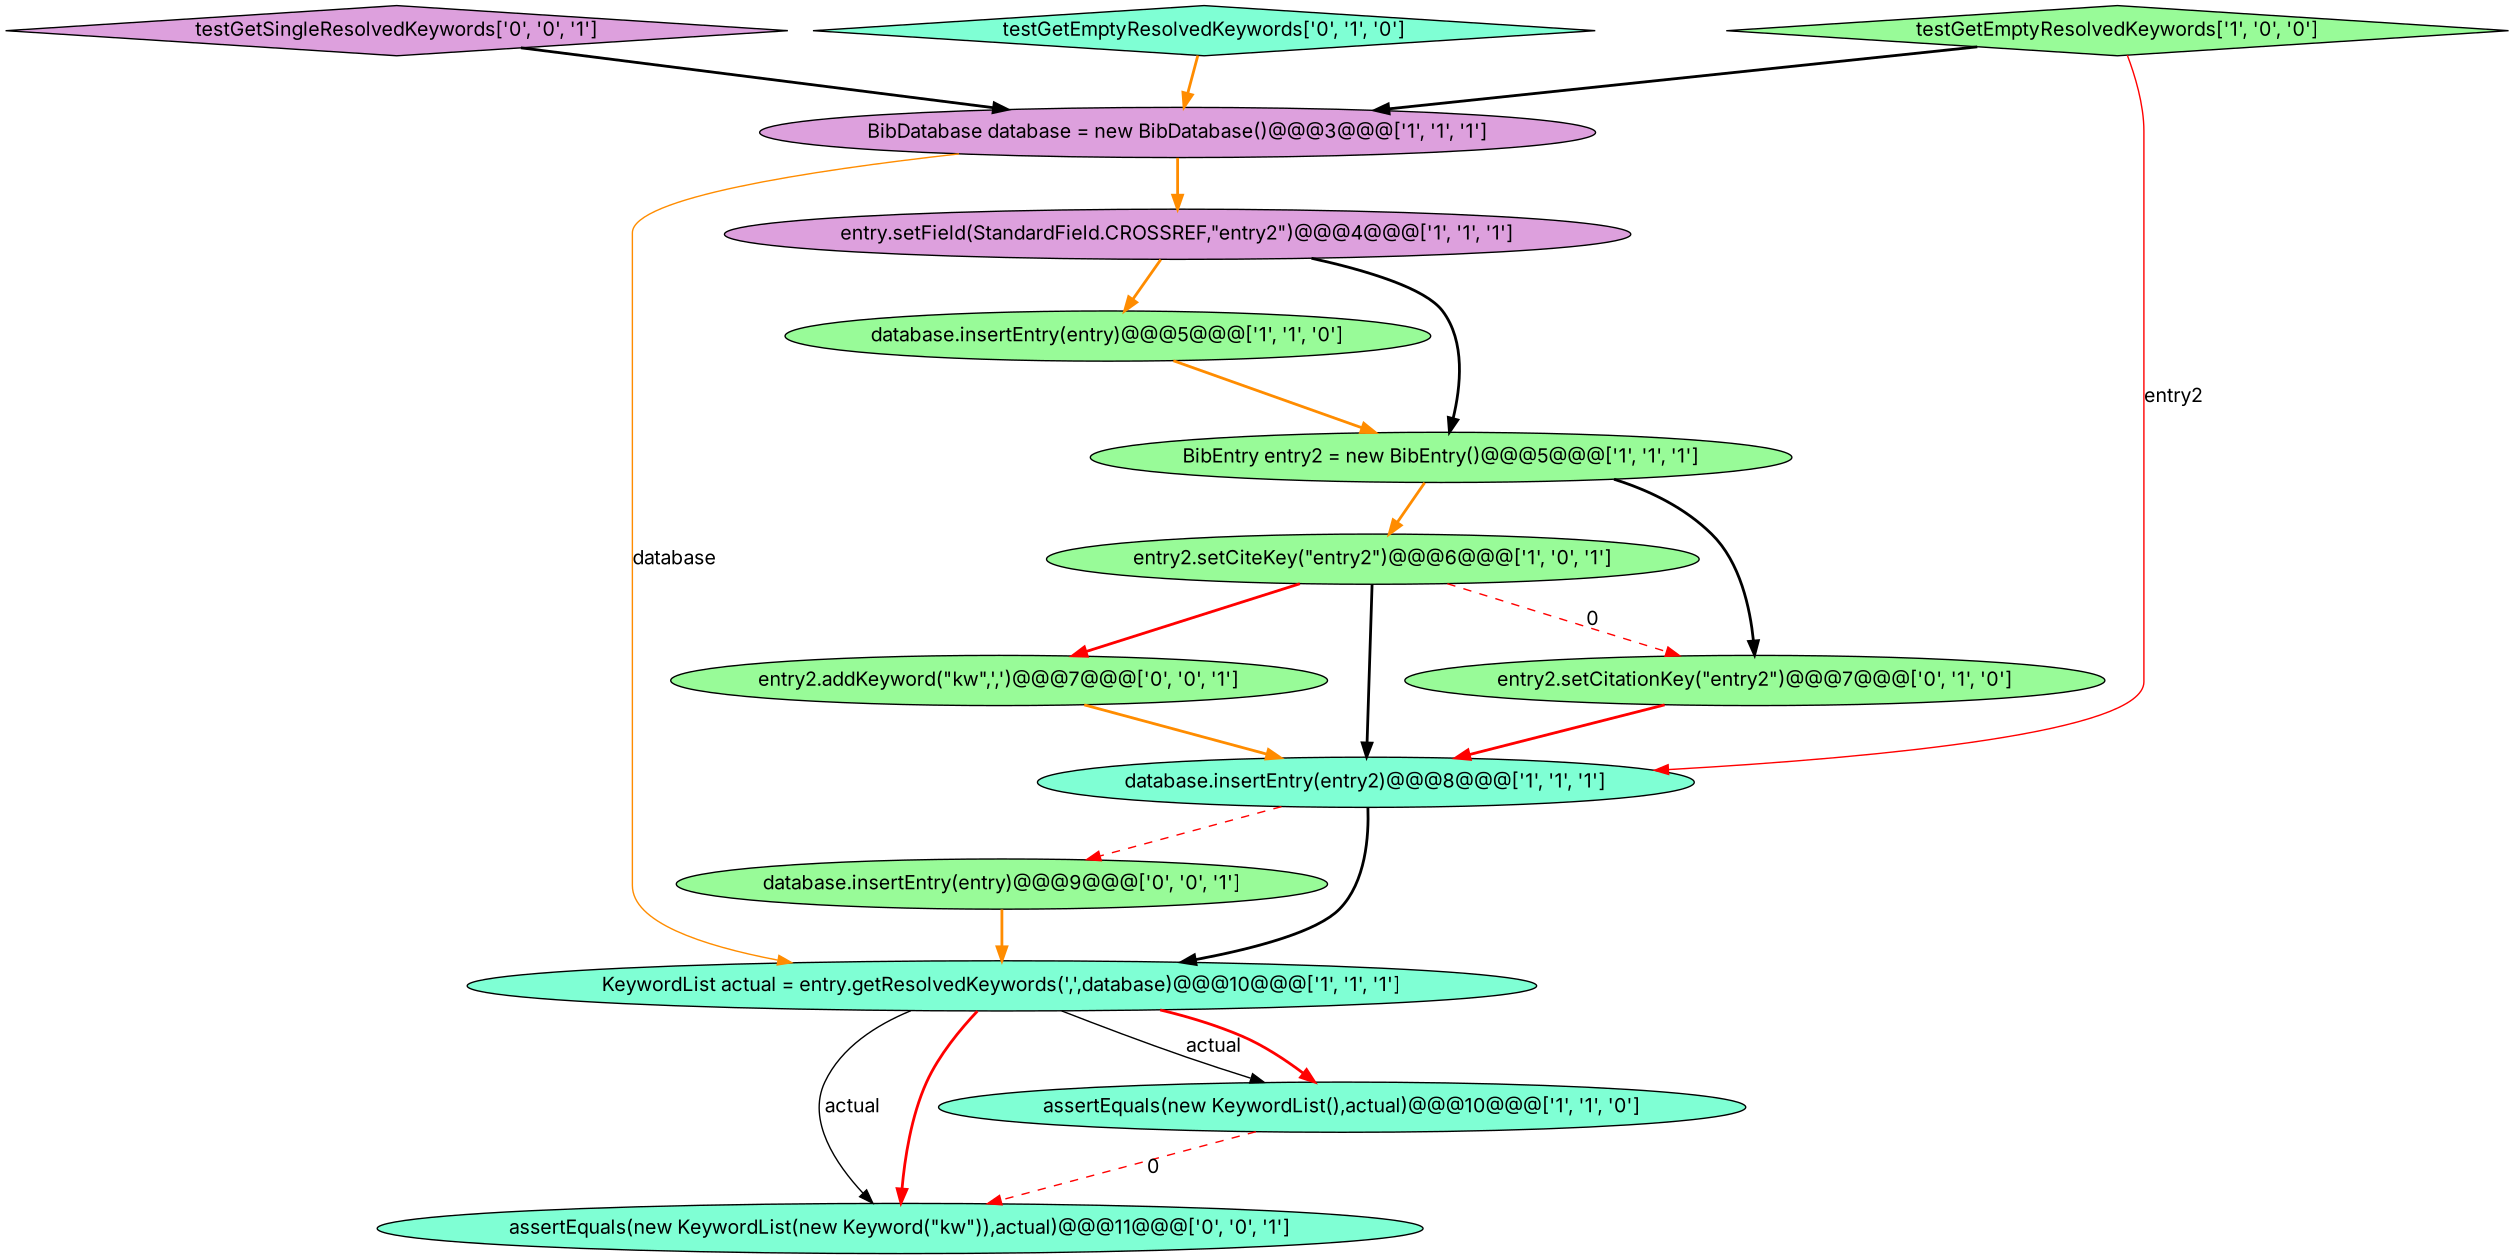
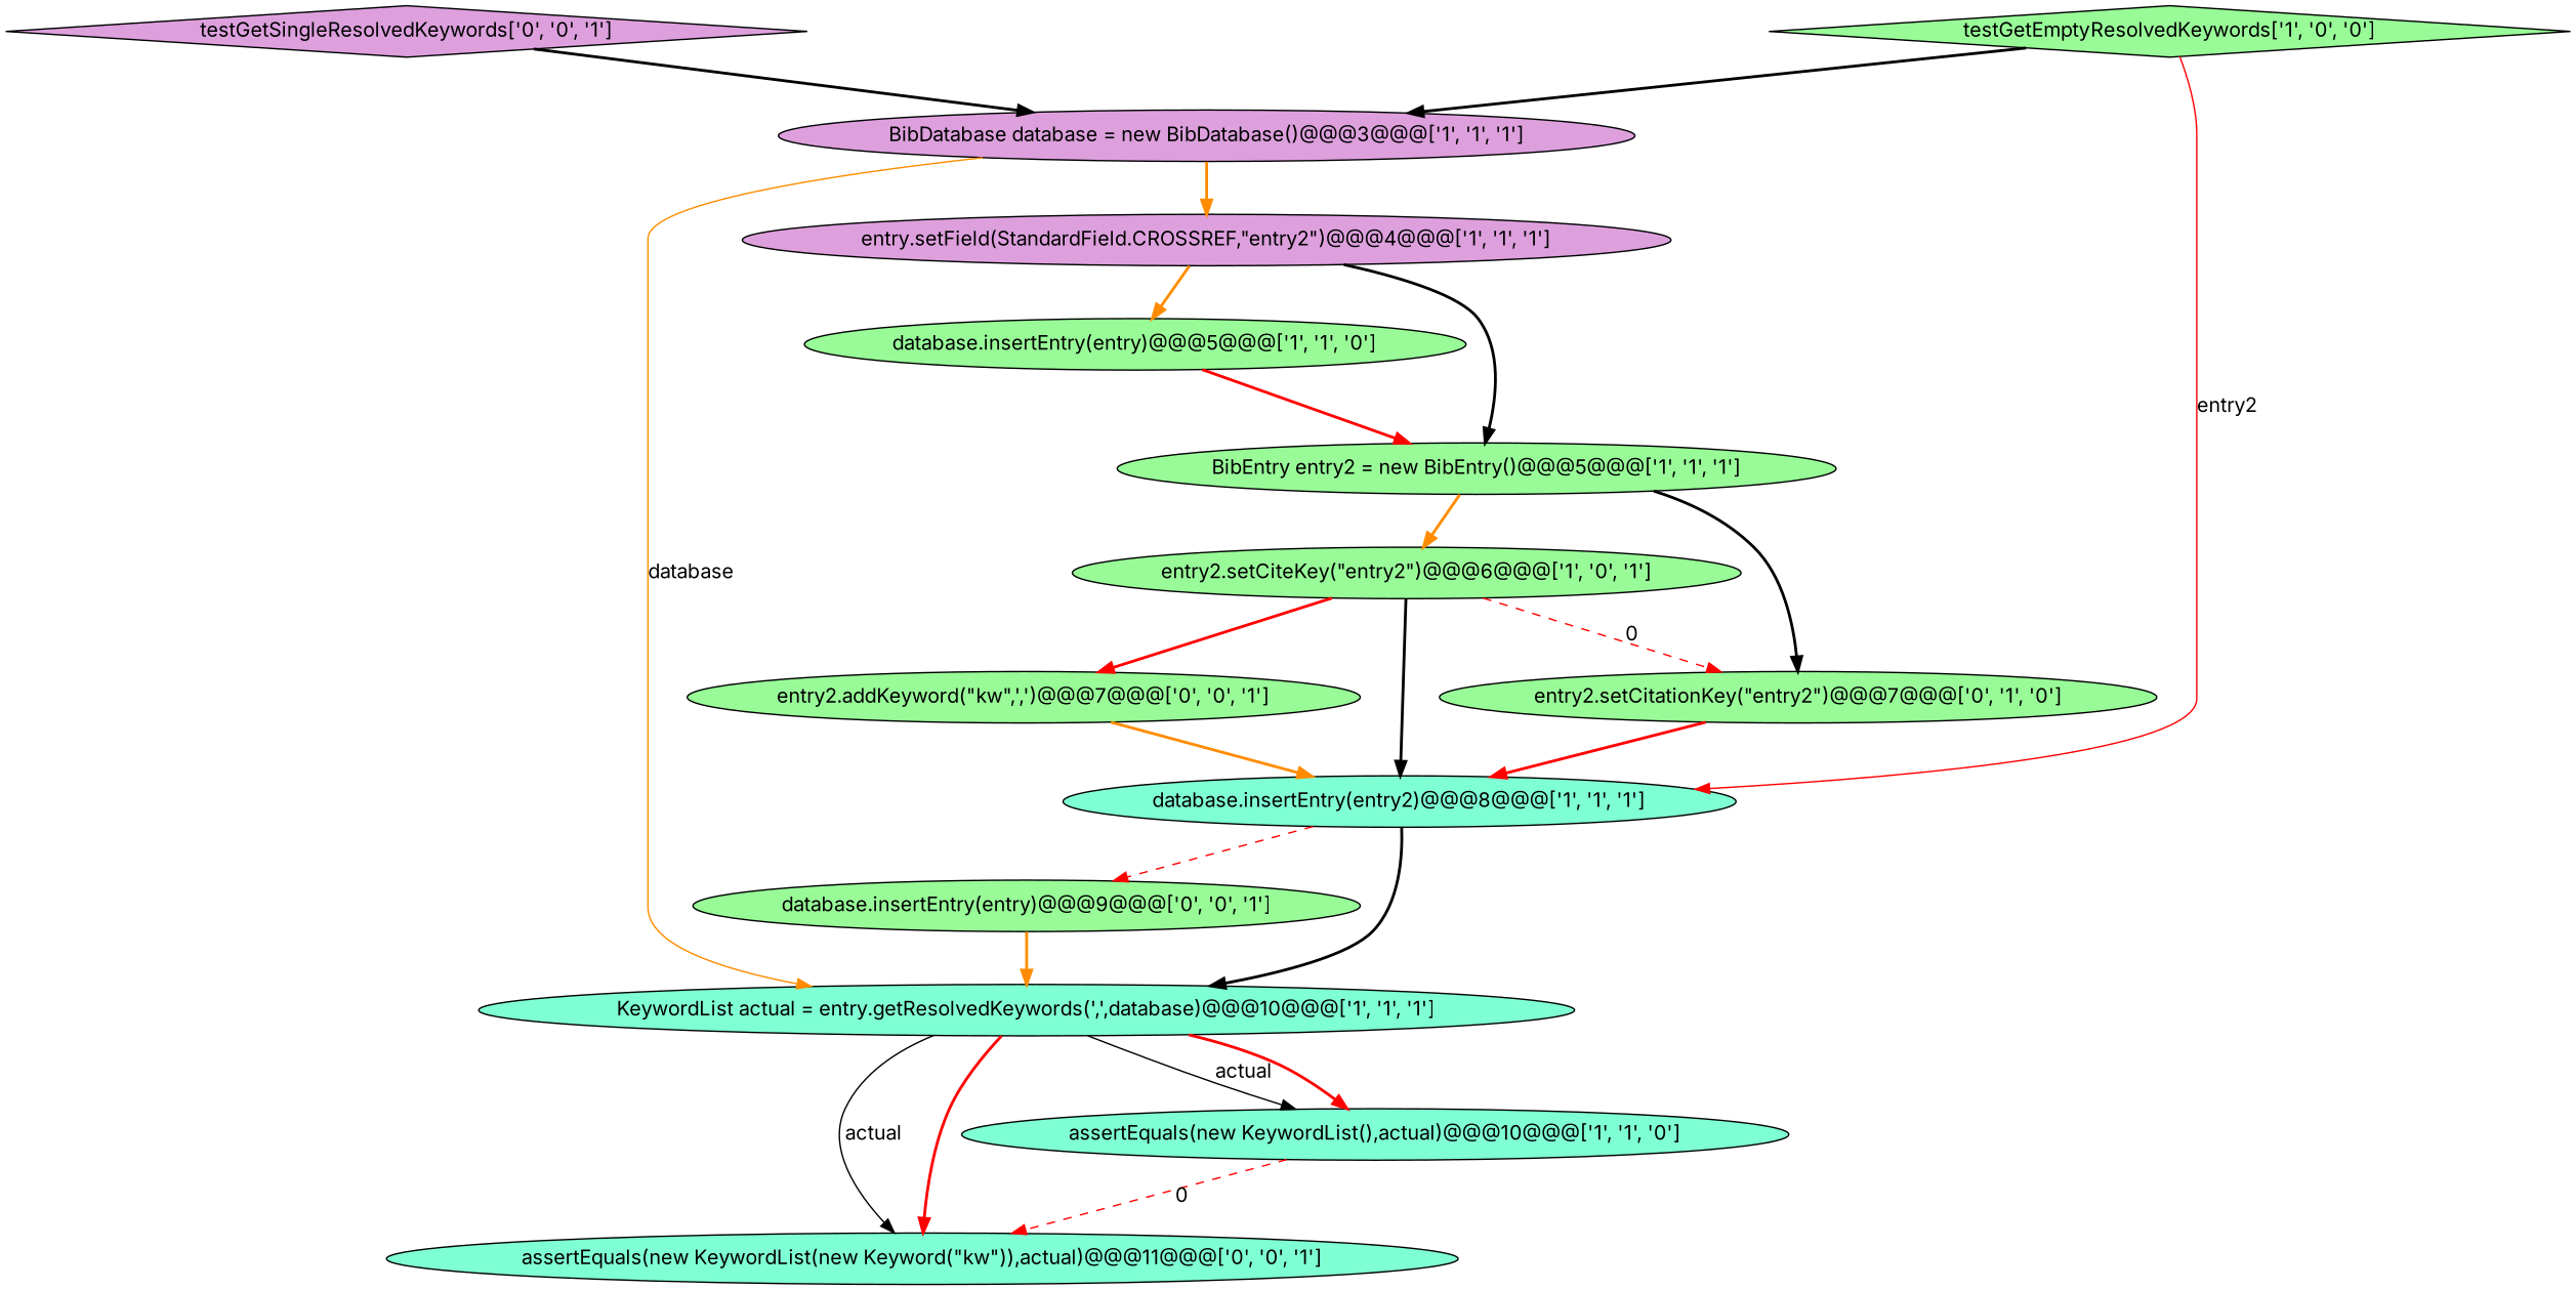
  digraph {
    fontname=Inter
    node [fillcolor=palegreen fontname=Inter shape=ellipse style=filled]
    edge [color=red fontname=Inter style=bold]
-   n1 [fillcolor=aquamarine label="testGetEmptyResolvedKeywords['0', '1', '0']" shape=diamond]
    n2 [fillcolor=plum label="BibDatabase database = new BibDatabase()@@@3@@@['1', '1', '1']"]
    n3 [fillcolor=aquamarine label="KeywordList actual = entry.getResolvedKeywords(',',database)@@@10@@@['1', '1', '1']"]
    n4 [fillcolor=plum label="entry.setField(StandardField.CROSSREF,\"entry2\")@@@4@@@['1', '1', '1']"]
    n5 [fillcolor=aquamarine label="database.insertEntry(entry2)@@@8@@@['1', '1', '1']"]
    n6 [label="database.insertEntry(entry)@@@9@@@['0', '0', '1']"]
    n7 [fillcolor=aquamarine label="assertEquals(new KeywordList(),actual)@@@10@@@['1', '1', '0']"]
    n8 [fillcolor=aquamarine label="assertEquals(new KeywordList(new Keyword(\"kw\")),actual)@@@11@@@['0', '0', '1']"]
    n9 [label="database.insertEntry(entry)@@@5@@@['1', '1', '0']"]
    n10 [label="BibEntry entry2 = new BibEntry()@@@5@@@['1', '1', '1']"]
    n11 [label="entry2.setCiteKey(\"entry2\")@@@6@@@['1', '0', '1']"]
    n12 [label="entry2.setCitationKey(\"entry2\")@@@7@@@['0', '1', '0']"]
    n13 [label="entry2.addKeyword(\"kw\",',')@@@7@@@['0', '0', '1']"]
    n14 [label="testGetEmptyResolvedKeywords['1', '0', '0']" shape=diamond]
    n15 [fillcolor=plum label="testGetSingleResolvedKeywords['0', '0', '1']" shape=diamond]
-   n1 -> n2 [color=darkorange]
    n2 -> n3 [color=darkorange label=database style=solid]
    n2 -> n4 [color=darkorange]
    n3 -> n7 [color=black label=actual style=solid]
    n3 -> n7
    n3 -> n8 [color=black label=actual style=solid]
    n3 -> n8
    n4 -> n9 [color=darkorange]
    n4 -> n10 [color=black]
    n5 -> n3 [color=black]
    n5 -> n6 [style=dashed]
    n6 -> n3 [color=darkorange]
    n7 -> n8 [label=0 style=dashed]
-   n9 -> n10 [color=darkorange]
+   n9 -> n10
    n10 -> n11 [color=darkorange]
    n10 -> n12 [color=black]
    n11 -> n5 [color=black]
    n11 -> n12 [label=0 style=dashed]
    n11 -> n13
    n12 -> n5
    n13 -> n5 [color=darkorange]
    n14 -> n2 [color=black]
    n14 -> n5 [label=entry2 style=solid]
    n15 -> n2 [color=black]
  }
